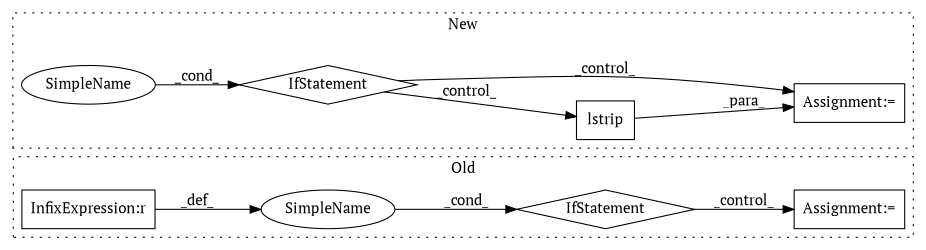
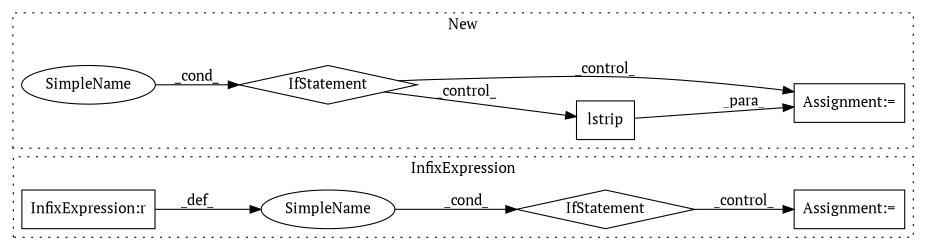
  digraph {
    fontname="PT Serif"
    rankdir=LR
    node [a=25 fontname="PT Serif" shape=box]
    edge [fontname="PT Serif"]
    n1 [l="4,2" label=IfStatement s="14168,14184" shape=diamond]
    n2 [a=27 l=3 label="InfixExpression:r" s=14180]
    n3 [a=7 l=13 label="Assignment:=" s=14229]
    n4 [a=42 label=SimpleName shape=ellipse]
    n5 [a=32 l="7,1" label=lstrip s="14067,14077"]
    n6 [l="4,2" label=IfStatement s="13985,14013" shape=diamond]
    n7 [a=42 label=SimpleName shape=ellipse]
    n8 [a=7 l=1 label="Assignment:=" s=14045]
    subgraph cluster_1 {
-     label=Old
+     label=InfixExpression
      style=dotted
      n1
      n2
      n3
      n4
    }
    subgraph cluster_2 {
      label=New
      style=dotted
      n5
      n6
      n7
      n8
    }
    n1 -> n3 [label=_control_]
    n2 -> n4 [label=_def_]
    n4 -> n1 [label=_cond_]
    n5 -> n8 [label=_para_]
    n6 -> n5 [label=_control_]
    n6 -> n8 [label=_control_]
    n7 -> n6 [label=_cond_]
  }
